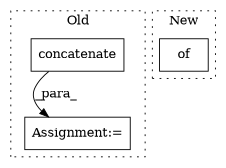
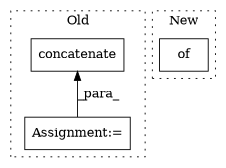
  digraph {
    node [a=32 shape=box]
    n1 [l="12,1" label=concatenate s="2371,2388"]
    n2 [a=7 l=1 label="Assignment:=" s=2370]
    n3 [l=4 label=of s=678]
    subgraph cluster_1 {
      label=Old
      style=dotted
      n1
      n2
    }
    subgraph cluster_2 {
      label=New
      style=dotted
      n3
    }
-   n1 -> n2 [label=_para_]
+   n2 -> n1 [label=_para_]
  }
